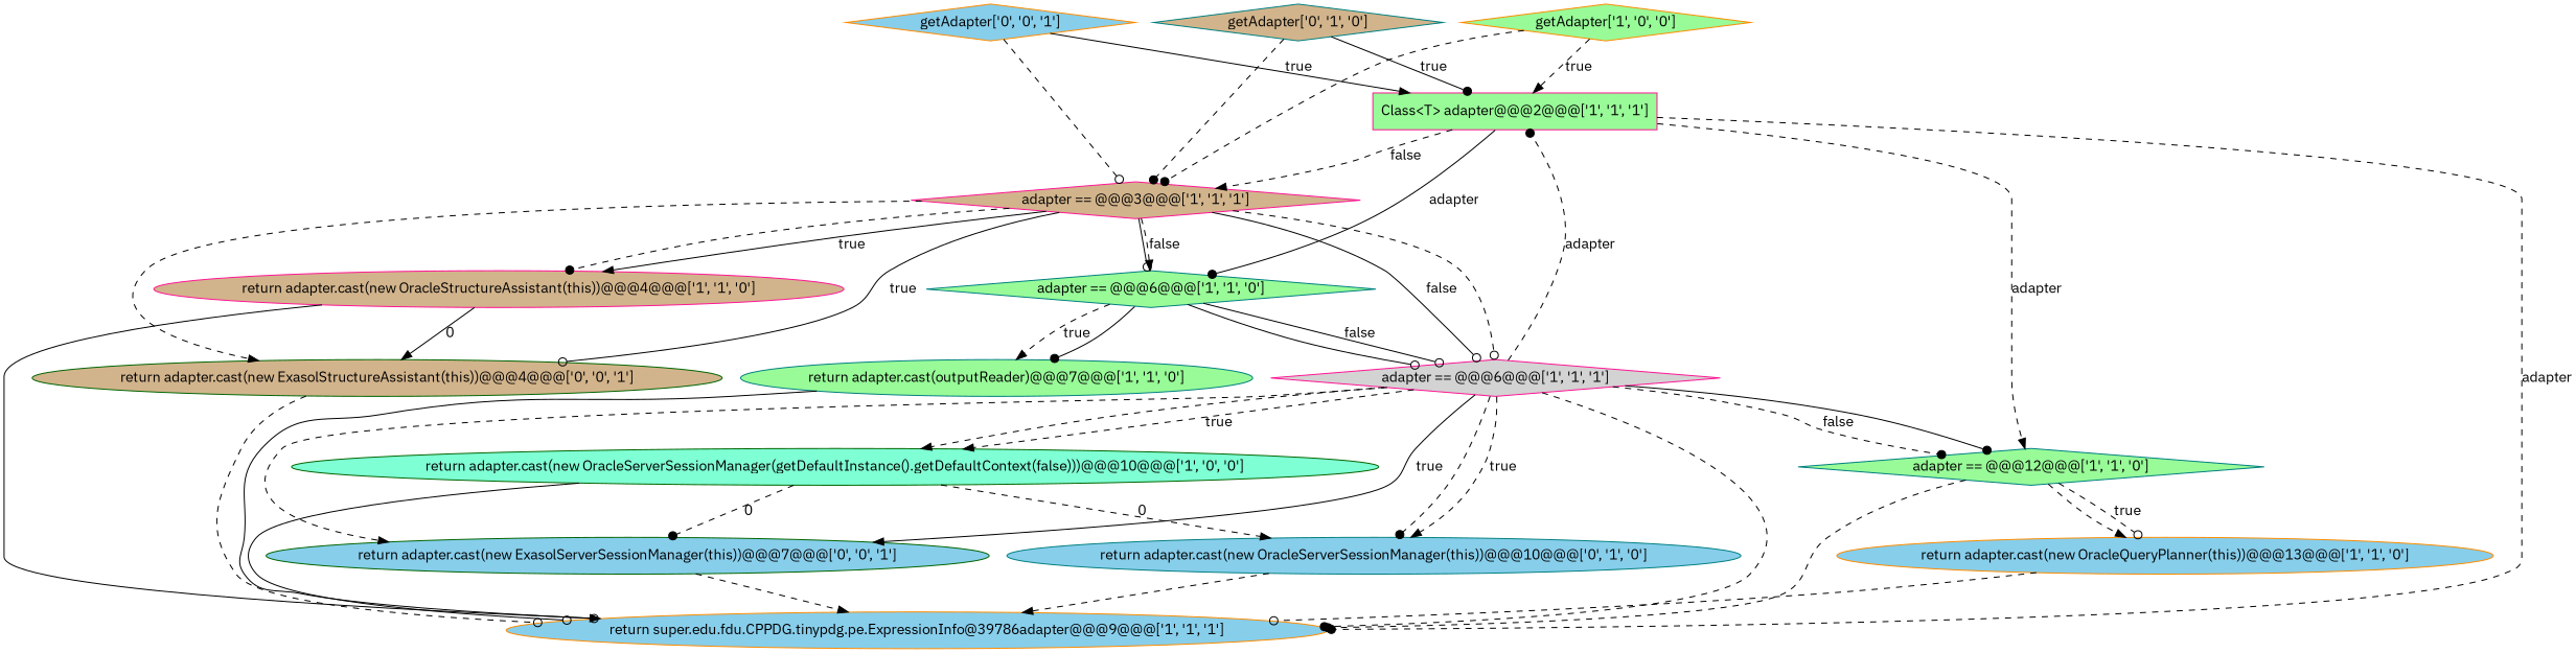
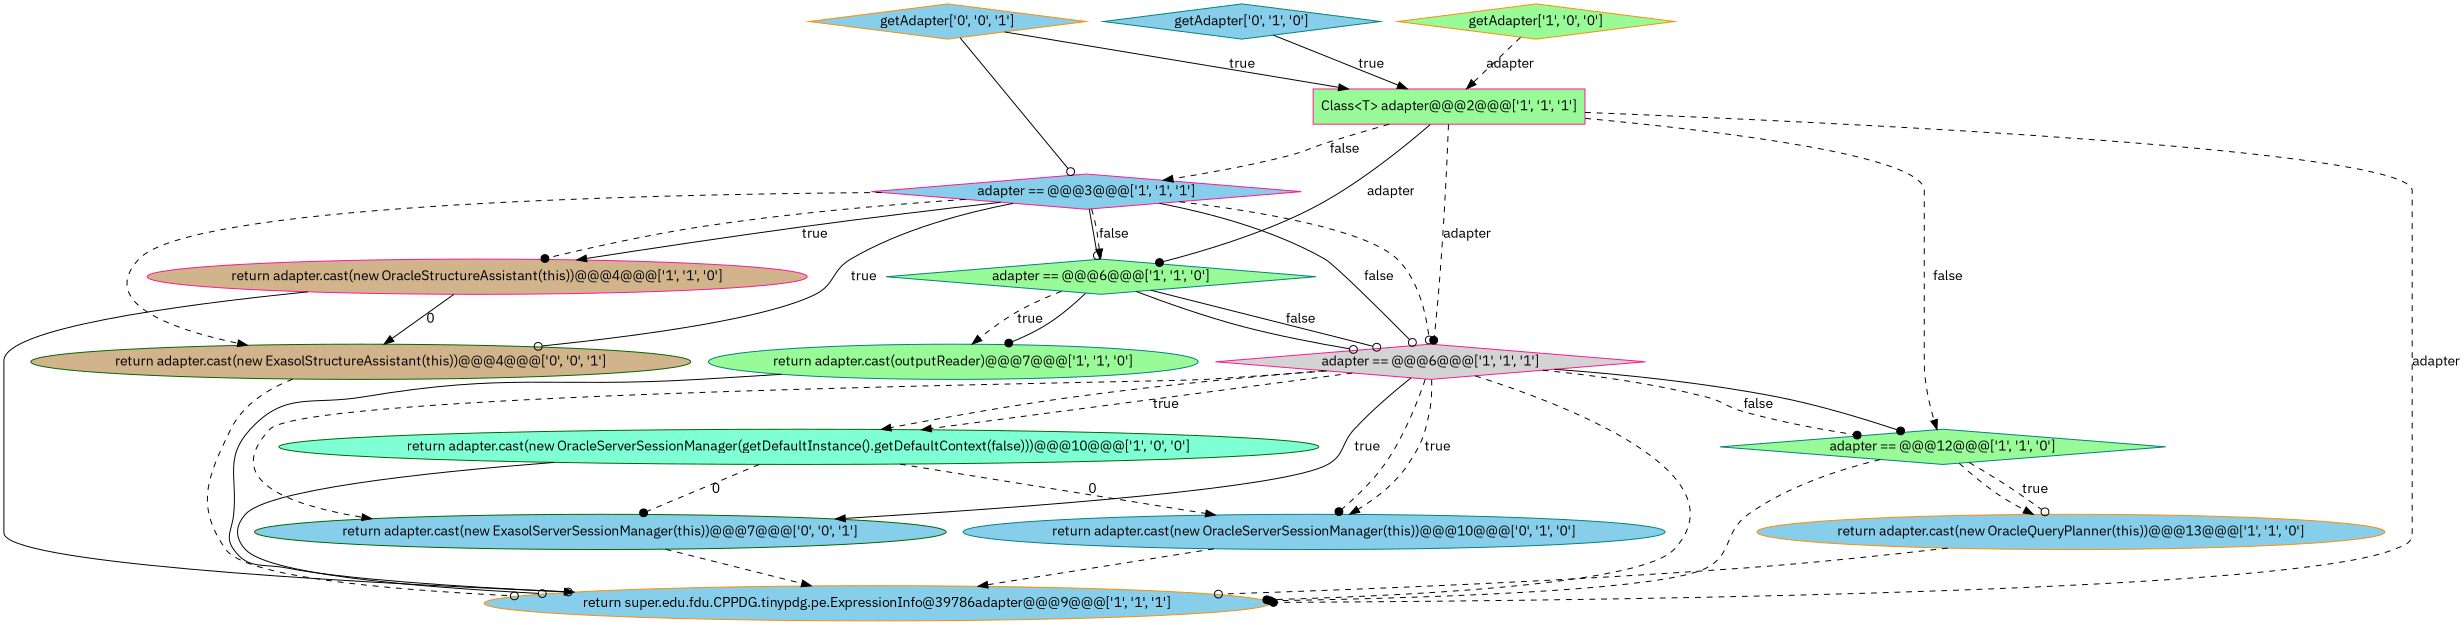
  digraph {
    fontname="IBM Plex Sans"
    node [color=teal fillcolor=skyblue fontname="IBM Plex Sans" shape=ellipse style=filled]
    edge [arrowhead=normal fontname="IBM Plex Sans" style=dashed]
    n1 [label="return adapter.cast(new OracleServerSessionManager(this))@@@10@@@['0', '1', '0']"]
    n2 [color=darkorange label="return super.edu.fdu.CPPDG.tinypdg.pe.ExpressionInfo@39786adapter@@@9@@@['1', '1', '1']"]
    n3 [color=darkorange label="getAdapter['0', '0', '1']" shape=diamond]
    n4 [color=deeppink fillcolor=palegreen label="Class<T> adapter@@@2@@@['1', '1', '1']" shape=box]
-   n5 [color=deeppink fillcolor=tan label="adapter == @@@3@@@['1', '1', '1']" shape=diamond]
+   n5 [color=deeppink label="adapter == @@@3@@@['1', '1', '1']" shape=diamond]
    n6 [color=deeppink fillcolor=lightgrey label="adapter == @@@6@@@['1', '1', '1']" shape=diamond]
    n7 [fillcolor=palegreen label="adapter == @@@12@@@['1', '1', '0']" shape=diamond]
    n8 [fillcolor=palegreen label="adapter == @@@6@@@['1', '1', '0']" shape=diamond]
    n9 [color=darkgreen fillcolor=tan label="return adapter.cast(new ExasolStructureAssistant(this))@@@4@@@['0', '0', '1']"]
    n10 [color=deeppink fillcolor=tan label="return adapter.cast(new OracleStructureAssistant(this))@@@4@@@['1', '1', '0']"]
    n11 [color=darkgreen label="return adapter.cast(new ExasolServerSessionManager(this))@@@7@@@['0', '0', '1']"]
    n12 [color=darkgreen fillcolor=aquamarine label="return adapter.cast(new OracleServerSessionManager(getDefaultInstance().getDefaultContext(false)))@@@10@@@['1', '0', '0']"]
    n13 [color=darkorange label="return adapter.cast(new OracleQueryPlanner(this))@@@13@@@['1', '1', '0']"]
    n14 [fillcolor=palegreen label="return adapter.cast(outputReader)@@@7@@@['1', '1', '0']"]
-   n15 [fillcolor=tan label="getAdapter['0', '1', '0']" shape=diamond]
+   n15 [label="getAdapter['0', '1', '0']" shape=diamond]
    n16 [color=darkorange fillcolor=palegreen label="getAdapter['1', '0', '0']" shape=diamond]
    n1 -> n2
    n3 -> n4 [label=true style=solid]
-   n3 -> n5 [arrowhead=odot]
+   n3 -> n5 [arrowhead=odot style=solid]
    n4 -> n2 [arrowhead=dot label=adapter]
    n4 -> n5 [label=false]
-   n6 -> n4 [arrowhead=dot label=adapter]
-   n4 -> n7 [label=adapter]
+   n4 -> n6 [arrowhead=dot label=adapter]
+   n4 -> n7 [label=false]
    n4 -> n8 [arrowhead=dot label=adapter style=solid]
    n5 -> n6 [arrowhead=odot label=false style=solid]
    n5 -> n6 [arrowhead=odot]
    n5 -> n8 [label=false]
    n5 -> n8 [arrowhead=odot style=solid]
    n5 -> n9 [arrowhead=odot label=true style=solid]
    n5 -> n9
    n5 -> n10 [label=true style=solid]
    n5 -> n10 [arrowhead=dot]
    n6 -> n1 [arrowhead=dot]
    n6 -> n1 [label=true]
    n6 -> n2 [arrowhead=dot]
    n6 -> n7 [arrowhead=dot style=solid]
    n6 -> n7 [arrowhead=dot label=false]
    n6 -> n11 [label=true style=solid]
    n6 -> n11
    n6 -> n12 [label=true]
    n6 -> n12
    n7 -> n2 [arrowhead=dot]
    n7 -> n13
    n7 -> n13 [arrowhead=odot label=true]
    n8 -> n6 [arrowhead=odot label=false style=solid]
    n8 -> n6 [arrowhead=odot style=solid]
    n8 -> n14 [label=true]
    n8 -> n14 [arrowhead=dot style=solid]
    n9 -> n2 [arrowhead=odot]
    n10 -> n2 [style=solid]
    n10 -> n9 [label=0 style=solid]
    n11 -> n2
    n12 -> n1 [label=0]
    n12 -> n2 [arrowhead=odot style=solid]
    n12 -> n11 [arrowhead=dot label=0]
    n13 -> n2 [arrowhead=odot]
    n14 -> n2 [arrowhead=odot style=solid]
-   n15 -> n4 [arrowhead=dot label=true style=solid]
-   n15 -> n5 [arrowhead=dot]
-   n16 -> n4 [label=true]
-   n16 -> n5 [arrowhead=dot]
+   n15 -> n4 [label=true style=solid]
+   n16 -> n4 [label=adapter]
  }
